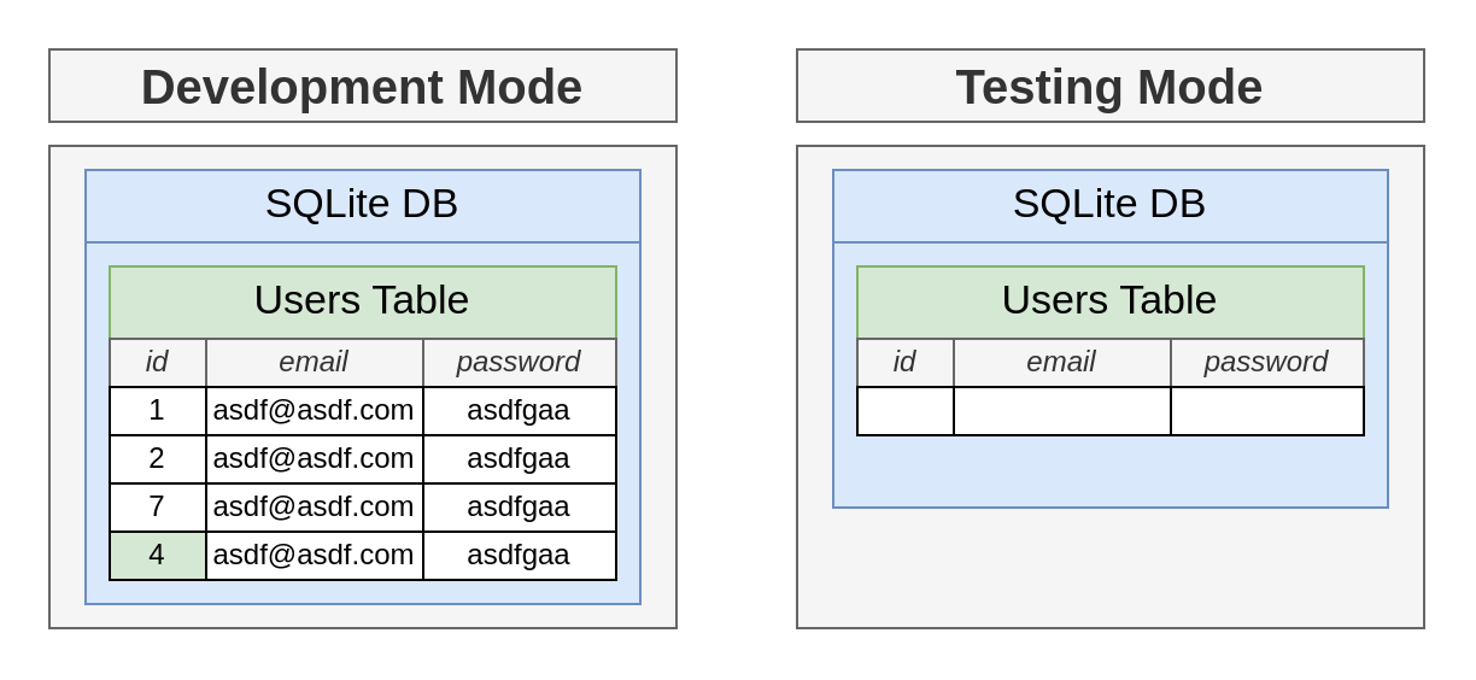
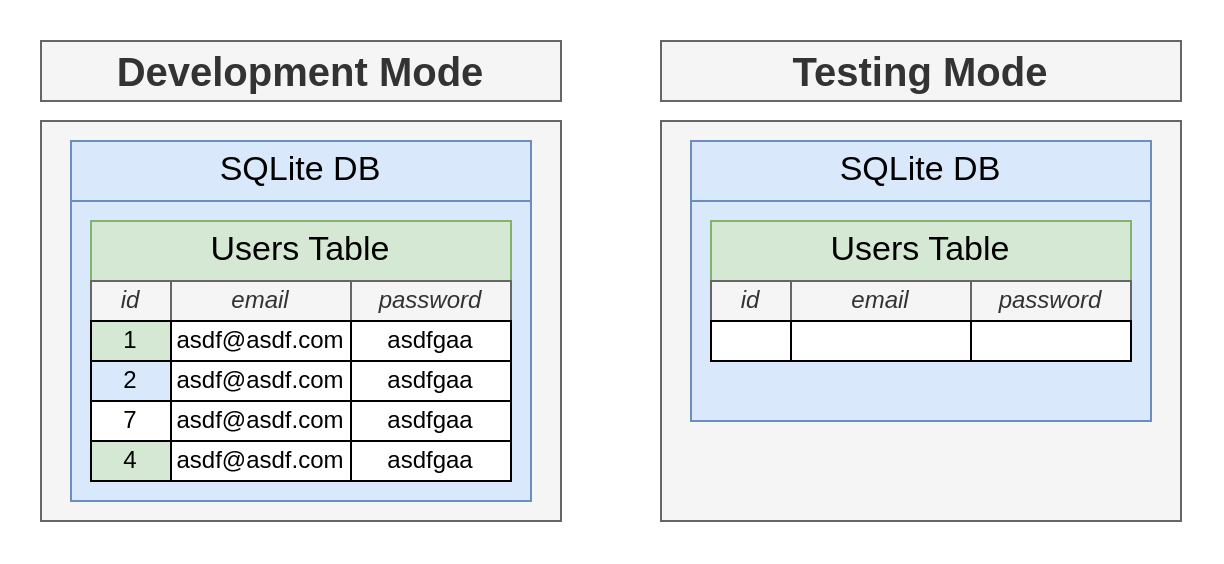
  <mxCell id="0" />
  <mxCell id="1" parent="0" />
  <mxCell id="2" value="Development Mode" style="rounded=0;whiteSpace=wrap;html=1;strokeWidth=1;fontSize=20;fillColor=#f5f5f5;strokeColor=#666666;fontColor=#333333;fontStyle=1" vertex="1" parent="1"><mxGeometry x="20" y="20" width="260" height="30" as="geometry" /></mxCell>
  <mxCell id="3" value="Testing Mode" style="rounded=0;whiteSpace=wrap;html=1;strokeWidth=1;fontSize=20;fillColor=#f5f5f5;strokeColor=#666666;fontColor=#333333;fontStyle=1" vertex="1" parent="1"><mxGeometry x="330" y="20" width="260" height="30" as="geometry" /></mxCell>
  <mxCell id="4" value="" style="rounded=0;whiteSpace=wrap;html=1;strokeWidth=1;fontSize=20;fillColor=#f5f5f5;strokeColor=#666666;fontColor=#333333;" vertex="1" parent="1"><mxGeometry x="20" y="60" width="260" height="200" as="geometry" /></mxCell>
  <mxCell id="5" value="" style="rounded=0;whiteSpace=wrap;html=1;strokeWidth=1;fontSize=20;fillColor=#f5f5f5;strokeColor=#666666;fontColor=#333333;" vertex="1" parent="1"><mxGeometry x="330" y="60" width="260" height="200" as="geometry" /></mxCell>
  <mxCell id="6" value="SQLite DB" style="rounded=0;whiteSpace=wrap;html=1;strokeWidth=1;fontSize=17;fontStyle=0;fillColor=#dae8fc;strokeColor=#6c8ebf;" vertex="1" parent="1"><mxGeometry x="35" y="70" width="230" height="30" as="geometry" /></mxCell>
  <mxCell id="7" value="" style="rounded=0;whiteSpace=wrap;html=1;strokeWidth=1;fontSize=17;fontStyle=1;fillColor=#dae8fc;strokeColor=#6c8ebf;" vertex="1" parent="1"><mxGeometry x="35" y="100" width="230" height="150" as="geometry" /></mxCell>
  <mxCell id="8" value="Users Table" style="rounded=0;whiteSpace=wrap;html=1;strokeWidth=1;fontSize=17;fillColor=#d5e8d4;strokeColor=#82b366;" vertex="1" parent="1"><mxGeometry x="45" y="110" width="210" height="30" as="geometry" /></mxCell>
  <mxCell id="9" value="id" style="rounded=0;whiteSpace=wrap;html=1;strokeWidth=1;fontSize=12;fontStyle=2;fillColor=#f5f5f5;strokeColor=#666666;fontColor=#333333;" vertex="1" parent="1"><mxGeometry x="45" y="140" width="40" height="20" as="geometry" /></mxCell>
  <mxCell id="10" value="email" style="rounded=0;whiteSpace=wrap;html=1;strokeWidth=1;fontSize=12;fontStyle=2;fillColor=#f5f5f5;strokeColor=#666666;fontColor=#333333;" vertex="1" parent="1"><mxGeometry x="85" y="140" width="90" height="20" as="geometry" /></mxCell>
  <mxCell id="11" value="password" style="rounded=0;whiteSpace=wrap;html=1;strokeWidth=1;fontSize=12;fontStyle=2;fillColor=#f5f5f5;strokeColor=#666666;fontColor=#333333;" vertex="1" parent="1"><mxGeometry x="175" y="140" width="80" height="20" as="geometry" /></mxCell>
- <mxCell id="12" value="1" style="rounded=0;whiteSpace=wrap;html=1;strokeWidth=1;fontSize=12;fontStyle=0;" vertex="1" parent="1"><mxGeometry x="45" y="160" width="40" height="20" as="geometry" /></mxCell>
+ <mxCell id="12" value="1" style="rounded=0;whiteSpace=wrap;html=1;strokeWidth=1;fontSize=12;fontStyle=0;fillColor=#d5e8d4;" vertex="1" parent="1"><mxGeometry x="45" y="160" width="40" height="20" as="geometry" /></mxCell>
  <mxCell id="13" value="asdf@asdf.com" style="rounded=0;whiteSpace=wrap;html=1;strokeWidth=1;fontSize=12;fontStyle=0;" vertex="1" parent="1"><mxGeometry x="85" y="160" width="90" height="20" as="geometry" /></mxCell>
  <mxCell id="14" value="asdfgaa" style="rounded=0;whiteSpace=wrap;html=1;strokeWidth=1;fontSize=12;fontStyle=0;" vertex="1" parent="1"><mxGeometry x="175" y="160" width="80" height="20" as="geometry" /></mxCell>
  <mxCell id="15" value="SQLite DB" style="rounded=0;whiteSpace=wrap;html=1;strokeWidth=1;fontSize=17;fontStyle=0;fillColor=#dae8fc;strokeColor=#6c8ebf;" vertex="1" parent="1"><mxGeometry x="345" y="70" width="230" height="30" as="geometry" /></mxCell>
  <mxCell id="16" value="" style="rounded=0;whiteSpace=wrap;html=1;strokeWidth=1;fontSize=17;fontStyle=1;fillColor=#dae8fc;strokeColor=#6c8ebf;" vertex="1" parent="1"><mxGeometry x="345" y="100" width="230" height="110" as="geometry" /></mxCell>
  <mxCell id="17" value="Users Table" style="rounded=0;whiteSpace=wrap;html=1;strokeWidth=1;fontSize=17;fillColor=#d5e8d4;strokeColor=#82b366;" vertex="1" parent="1"><mxGeometry x="355" y="110" width="210" height="30" as="geometry" /></mxCell>
  <mxCell id="18" value="id" style="rounded=0;whiteSpace=wrap;html=1;strokeWidth=1;fontSize=12;fontStyle=2;fillColor=#f5f5f5;strokeColor=#666666;fontColor=#333333;" vertex="1" parent="1"><mxGeometry x="355" y="140" width="40" height="20" as="geometry" /></mxCell>
  <mxCell id="19" value="email" style="rounded=0;whiteSpace=wrap;html=1;strokeWidth=1;fontSize=12;fontStyle=2;fillColor=#f5f5f5;strokeColor=#666666;fontColor=#333333;" vertex="1" parent="1"><mxGeometry x="395" y="140" width="90" height="20" as="geometry" /></mxCell>
  <mxCell id="20" value="password" style="rounded=0;whiteSpace=wrap;html=1;strokeWidth=1;fontSize=12;fontStyle=2;fillColor=#f5f5f5;strokeColor=#666666;fontColor=#333333;" vertex="1" parent="1"><mxGeometry x="485" y="140" width="80" height="20" as="geometry" /></mxCell>
  <mxCell id="21" value="" style="rounded=0;whiteSpace=wrap;html=1;strokeWidth=1;fontSize=12;fontStyle=0;" vertex="1" parent="1"><mxGeometry x="355" y="160" width="40" height="20" as="geometry" /></mxCell>
  <mxCell id="22" value="" style="rounded=0;whiteSpace=wrap;html=1;strokeWidth=1;fontSize=12;fontStyle=0;" vertex="1" parent="1"><mxGeometry x="395" y="160" width="90" height="20" as="geometry" /></mxCell>
  <mxCell id="23" value="" style="rounded=0;whiteSpace=wrap;html=1;strokeWidth=1;fontSize=12;fontStyle=0;" vertex="1" parent="1"><mxGeometry x="485" y="160" width="80" height="20" as="geometry" /></mxCell>
- <mxCell id="24" value="2" style="rounded=0;whiteSpace=wrap;html=1;strokeWidth=1;fontSize=12;fontStyle=0;" vertex="1" parent="1"><mxGeometry x="45" y="180" width="40" height="20" as="geometry" /></mxCell>
+ <mxCell id="24" value="2" style="rounded=0;whiteSpace=wrap;html=1;strokeWidth=1;fontSize=12;fontStyle=0;fillColor=#dae8fc;" vertex="1" parent="1"><mxGeometry x="45" y="180" width="40" height="20" as="geometry" /></mxCell>
  <mxCell id="25" value="&lt;span&gt;asdf@asdf.com&lt;/span&gt;" style="rounded=0;whiteSpace=wrap;html=1;strokeWidth=1;fontSize=12;fontStyle=0;" vertex="1" parent="1"><mxGeometry x="85" y="180" width="90" height="20" as="geometry" /></mxCell>
  <mxCell id="26" value="&lt;span&gt;asdfgaa&lt;/span&gt;" style="rounded=0;whiteSpace=wrap;html=1;strokeWidth=1;fontSize=12;fontStyle=0;" vertex="1" parent="1"><mxGeometry x="175" y="180" width="80" height="20" as="geometry" /></mxCell>
  <mxCell id="27" value="4" style="rounded=0;whiteSpace=wrap;html=1;strokeWidth=1;fontSize=12;fontStyle=0;fillColor=#d5e8d4;" vertex="1" parent="1"><mxGeometry x="45" y="220" width="40" height="20" as="geometry" /></mxCell>
  <mxCell id="28" value="&lt;span&gt;asdf@asdf.com&lt;/span&gt;" style="rounded=0;whiteSpace=wrap;html=1;strokeWidth=1;fontSize=12;fontStyle=0;" vertex="1" parent="1"><mxGeometry x="85" y="220" width="90" height="20" as="geometry" /></mxCell>
  <mxCell id="29" value="&lt;span&gt;asdfgaa&lt;/span&gt;" style="rounded=0;whiteSpace=wrap;html=1;strokeWidth=1;fontSize=12;fontStyle=0;" vertex="1" parent="1"><mxGeometry x="175" y="220" width="80" height="20" as="geometry" /></mxCell>
  <mxCell id="30" value="7" style="rounded=0;whiteSpace=wrap;html=1;strokeWidth=1;fontSize=12;fontStyle=0;" vertex="1" parent="1"><mxGeometry x="45" y="200" width="40" height="20" as="geometry" /></mxCell>
  <mxCell id="31" value="&lt;span&gt;asdf@asdf.com&lt;/span&gt;" style="rounded=0;whiteSpace=wrap;html=1;strokeWidth=1;fontSize=12;fontStyle=0;" vertex="1" parent="1"><mxGeometry x="85" y="200" width="90" height="20" as="geometry" /></mxCell>
  <mxCell id="32" value="&lt;span&gt;asdfgaa&lt;/span&gt;" style="rounded=0;whiteSpace=wrap;html=1;strokeWidth=1;fontSize=12;fontStyle=0;" vertex="1" parent="1"><mxGeometry x="175" y="200" width="80" height="20" as="geometry" /></mxCell>
